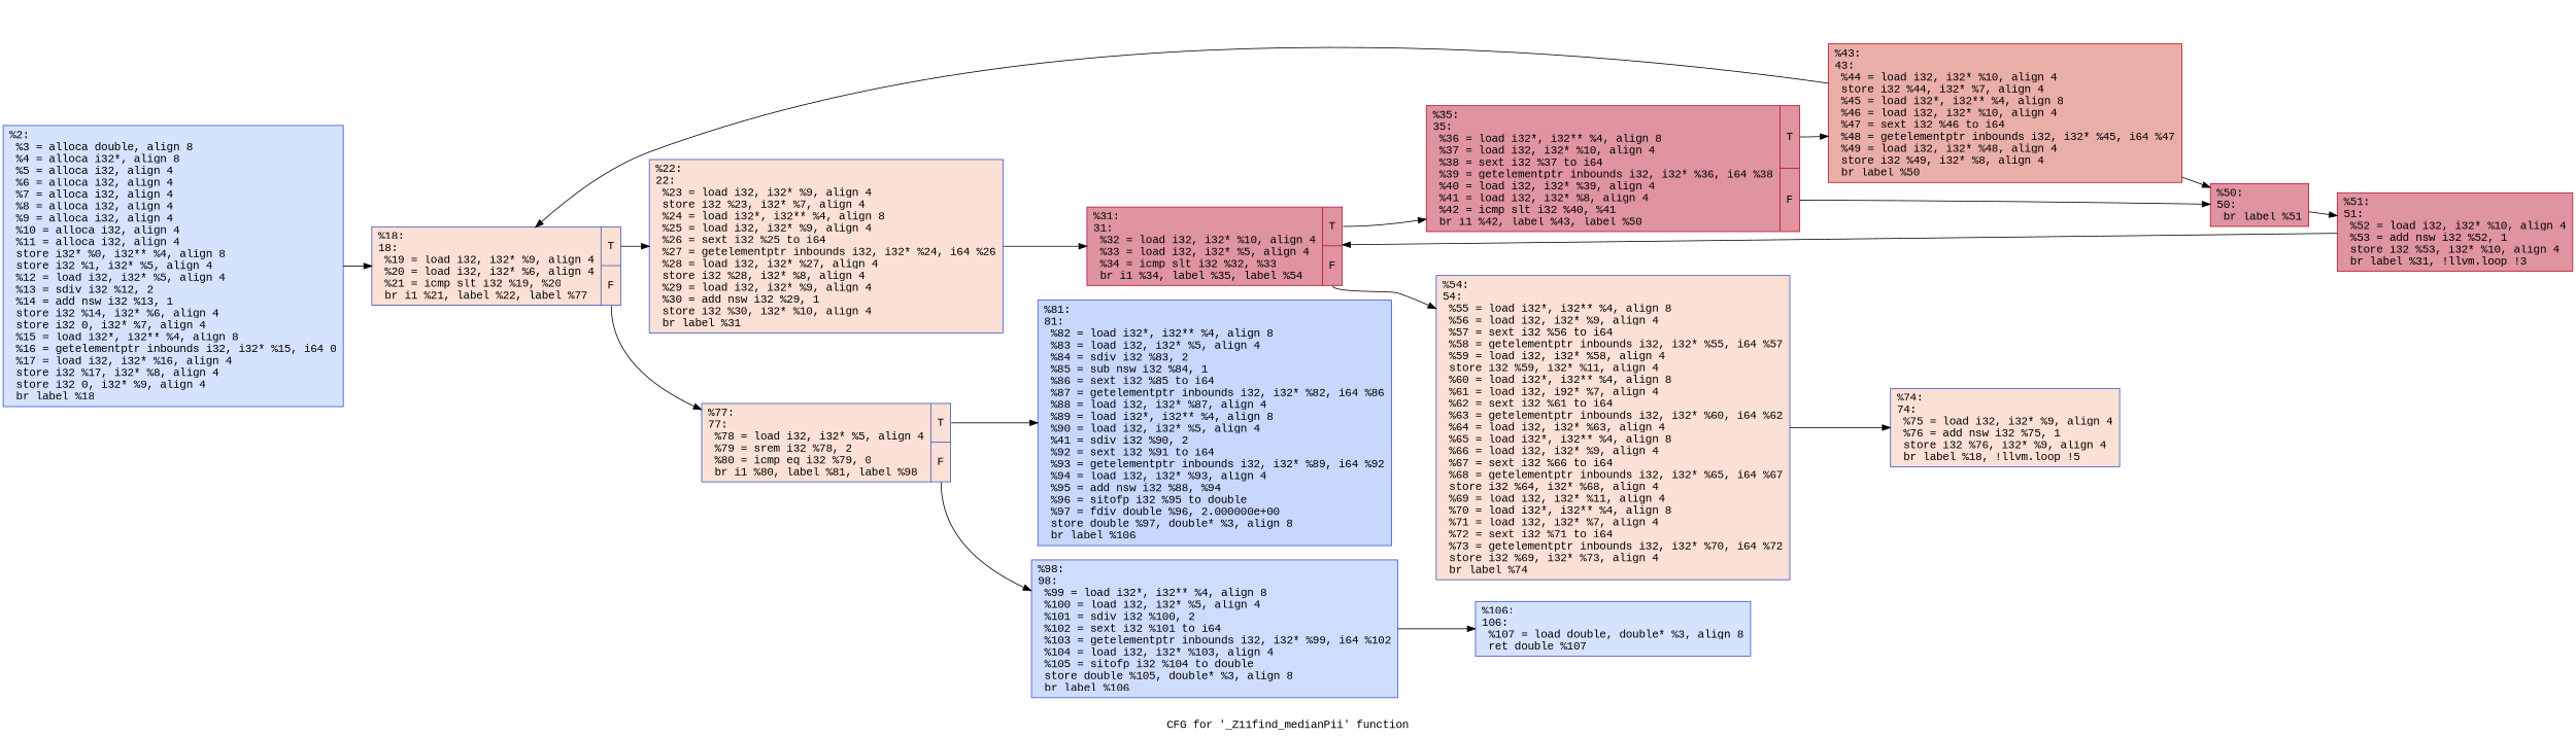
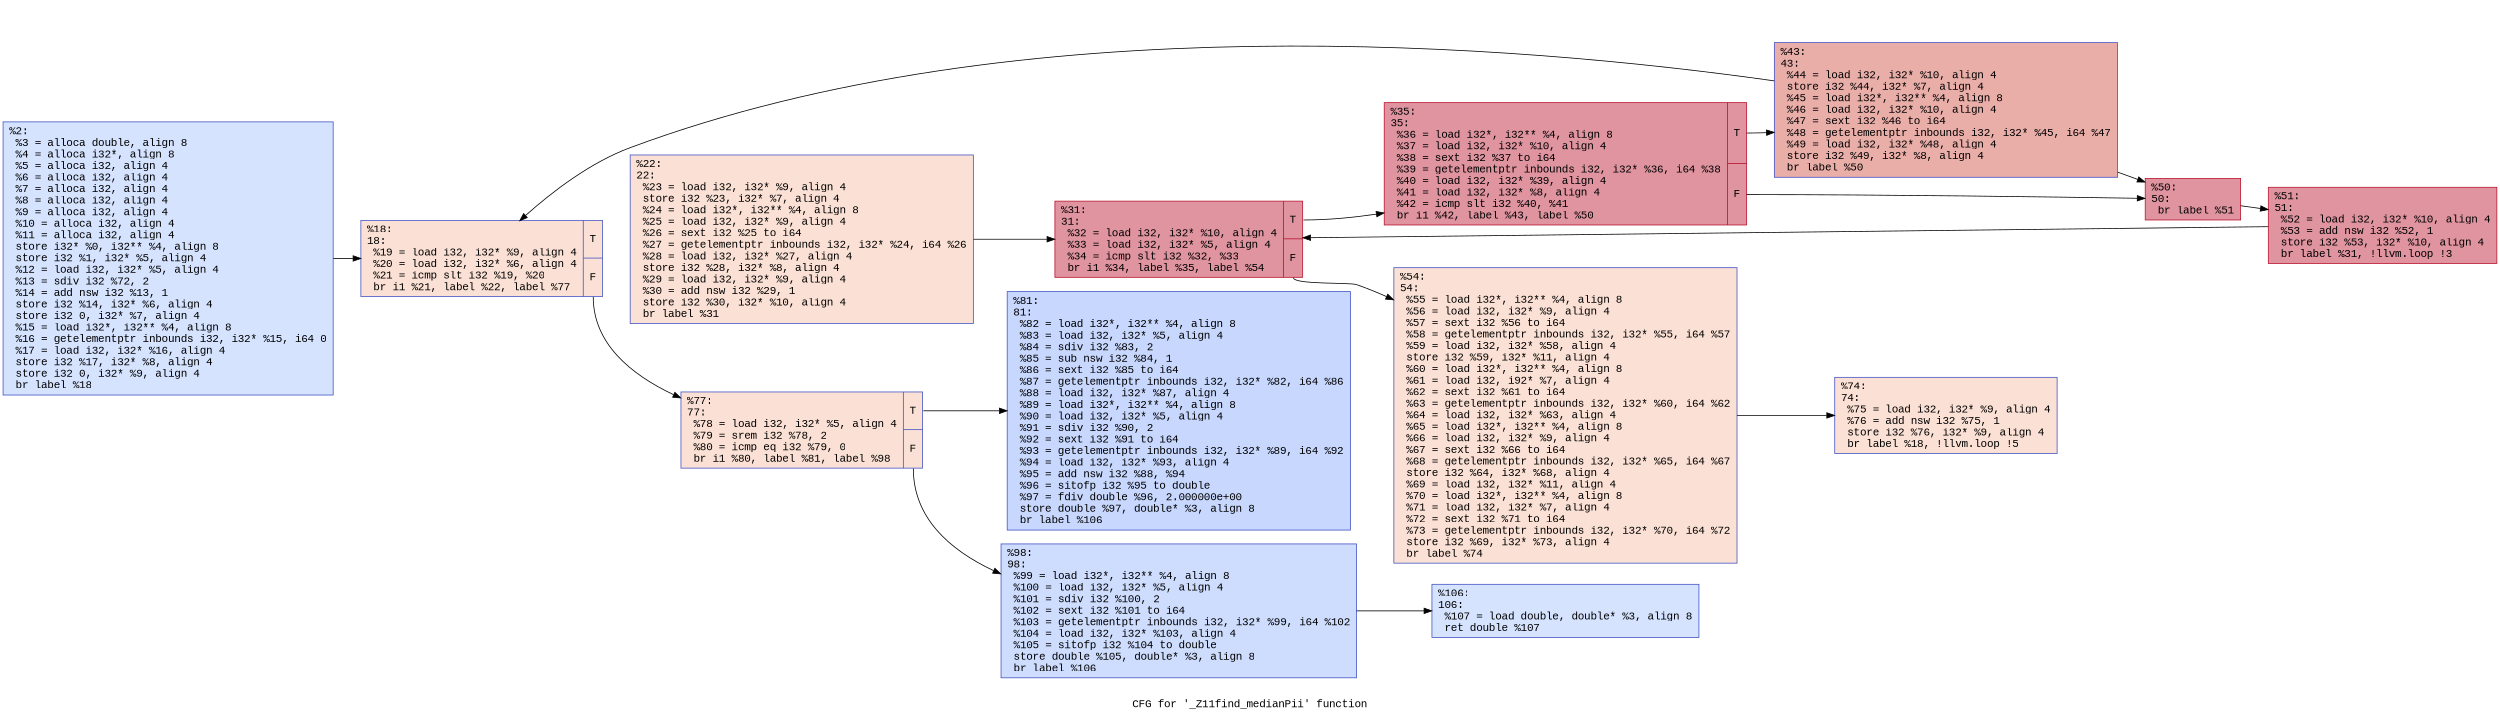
  digraph {
    fontname="Liberation Mono"
    label="CFG for '_Z11find_medianPii' function"
    rankdir=LR
    node [color="#3d50c3ff" fillcolor="#f7bca170" fontname="Liberation Mono" shape=record style=filled]
    edge [fontname="Liberation Mono"]
-   n1 [fillcolor="#a1c0ff70" label="{%2:\l  %3 = alloca double, align 8\l  %4 = alloca i32*, align 8\l  %5 = alloca i32, align 4\l  %6 = alloca i32, align 4\l  %7 = alloca i32, align 4\l  %8 = alloca i32, align 4\l  %9 = alloca i32, align 4\l  %10 = alloca i32, align 4\l  %11 = alloca i32, align 4\l  store i32* %0, i32** %4, align 8\l  store i32 %1, i32* %5, align 4\l  %12 = load i32, i32* %5, align 4\l  %13 = sdiv i32 %12, 2\l  %14 = add nsw i32 %13, 1\l  store i32 %14, i32* %6, align 4\l  store i32 0, i32* %7, align 4\l  %15 = load i32*, i32** %4, align 8\l  %16 = getelementptr inbounds i32, i32* %15, i64 0\l  %17 = load i32, i32* %16, align 4\l  store i32 %17, i32* %8, align 4\l  store i32 0, i32* %9, align 4\l  br label %18\l}"]
+   n1 [fillcolor="#a1c0ff70" label="{%2:\l  %3 = alloca double, align 8\l  %4 = alloca i32*, align 8\l  %5 = alloca i32, align 4\l  %6 = alloca i32, align 4\l  %7 = alloca i32, align 4\l  %8 = alloca i32, align 4\l  %9 = alloca i32, align 4\l  %10 = alloca i32, align 4\l  %11 = alloca i32, align 4\l  store i32* %0, i32** %4, align 8\l  store i32 %1, i32* %5, align 4\l  %12 = load i32, i32* %5, align 4\l  %13 = sdiv i32 %72, 2\l  %14 = add nsw i32 %13, 1\l  store i32 %14, i32* %6, align 4\l  store i32 0, i32* %7, align 4\l  %15 = load i32*, i32** %4, align 8\l  %16 = getelementptr inbounds i32, i32* %15, i64 0\l  %17 = load i32, i32* %16, align 4\l  store i32 %17, i32* %8, align 4\l  store i32 0, i32* %9, align 4\l  br label %18\l}"]
    n2 [label="{%18:\l18:                                               \l  %19 = load i32, i32* %9, align 4\l  %20 = load i32, i32* %6, align 4\l  %21 = icmp slt i32 %19, %20\l  br i1 %21, label %22, label %77\l|{<s0>T|<s1>F}}"]
    n3 [label="{%22:\l22:                                               \l  %23 = load i32, i32* %9, align 4\l  store i32 %23, i32* %7, align 4\l  %24 = load i32*, i32** %4, align 8\l  %25 = load i32, i32* %9, align 4\l  %26 = sext i32 %25 to i64\l  %27 = getelementptr inbounds i32, i32* %24, i64 %26\l  %28 = load i32, i32* %27, align 4\l  store i32 %28, i32* %8, align 4\l  %29 = load i32, i32* %9, align 4\l  %30 = add nsw i32 %29, 1\l  store i32 %30, i32* %10, align 4\l  br label %31\l}"]
    n4 [label="{%77:\l77:                                               \l  %78 = load i32, i32* %5, align 4\l  %79 = srem i32 %78, 2\l  %80 = icmp eq i32 %79, 0\l  br i1 %80, label %81, label %98\l|{<s0>T|<s1>F}}"]
    n5 [color="#b70d28ff" fillcolor="#b70d2870" label="{%31:\l31:                                               \l  %32 = load i32, i32* %10, align 4\l  %33 = load i32, i32* %5, align 4\l  %34 = icmp slt i32 %32, %33\l  br i1 %34, label %35, label %54\l|{<s0>T|<s1>F}}"]
-   n6 [fillcolor="#81a4fb70" label="{%81:\l81:                                               \l  %82 = load i32*, i32** %4, align 8\l  %83 = load i32, i32* %5, align 4\l  %84 = sdiv i32 %83, 2\l  %85 = sub nsw i32 %84, 1\l  %86 = sext i32 %85 to i64\l  %87 = getelementptr inbounds i32, i32* %82, i64 %86\l  %88 = load i32, i32* %87, align 4\l  %89 = load i32*, i32** %4, align 8\l  %90 = load i32, i32* %5, align 4\l  %41 = sdiv i32 %90, 2\l  %92 = sext i32 %91 to i64\l  %93 = getelementptr inbounds i32, i32* %89, i64 %92\l  %94 = load i32, i32* %93, align 4\l  %95 = add nsw i32 %88, %94\l  %96 = sitofp i32 %95 to double\l  %97 = fdiv double %96, 2.000000e+00\l  store double %97, double* %3, align 8\l  br label %106\l}"]
+   n6 [fillcolor="#81a4fb70" label="{%81:\l81:                                               \l  %82 = load i32*, i32** %4, align 8\l  %83 = load i32, i32* %5, align 4\l  %84 = sdiv i32 %83, 2\l  %85 = sub nsw i32 %84, 1\l  %86 = sext i32 %85 to i64\l  %87 = getelementptr inbounds i32, i32* %82, i64 %86\l  %88 = load i32, i32* %87, align 4\l  %89 = load i32*, i32** %4, align 8\l  %90 = load i32, i32* %5, align 4\l  %91 = sdiv i32 %90, 2\l  %92 = sext i32 %91 to i64\l  %93 = getelementptr inbounds i32, i32* %89, i64 %92\l  %94 = load i32, i32* %93, align 4\l  %95 = add nsw i32 %88, %94\l  %96 = sitofp i32 %95 to double\l  %97 = fdiv double %96, 2.000000e+00\l  store double %97, double* %3, align 8\l  br label %106\l}"]
    n7 [fillcolor="#8fb1fe70" label="{%98:\l98:                                               \l  %99 = load i32*, i32** %4, align 8\l  %100 = load i32, i32* %5, align 4\l  %101 = sdiv i32 %100, 2\l  %102 = sext i32 %101 to i64\l  %103 = getelementptr inbounds i32, i32* %99, i64 %102\l  %104 = load i32, i32* %103, align 4\l  %105 = sitofp i32 %104 to double\l  store double %105, double* %3, align 8\l  br label %106\l}"]
    n8 [color="#b70d28ff" fillcolor="#b70d2870" label="{%35:\l35:                                               \l  %36 = load i32*, i32** %4, align 8\l  %37 = load i32, i32* %10, align 4\l  %38 = sext i32 %37 to i64\l  %39 = getelementptr inbounds i32, i32* %36, i64 %38\l  %40 = load i32, i32* %39, align 4\l  %41 = load i32, i32* %8, align 4\l  %42 = icmp slt i32 %40, %41\l  br i1 %42, label %43, label %50\l|{<s0>T|<s1>F}}"]
    n9 [label="{%54:\l54:                                               \l  %55 = load i32*, i32** %4, align 8\l  %56 = load i32, i32* %9, align 4\l  %57 = sext i32 %56 to i64\l  %58 = getelementptr inbounds i32, i32* %55, i64 %57\l  %59 = load i32, i32* %58, align 4\l  store i32 %59, i32* %11, align 4\l  %60 = load i32*, i32** %4, align 8\l  %61 = load i32, i92* %7, align 4\l  %62 = sext i32 %61 to i64\l  %63 = getelementptr inbounds i32, i32* %60, i64 %62\l  %64 = load i32, i32* %63, align 4\l  %65 = load i32*, i32** %4, align 8\l  %66 = load i32, i32* %9, align 4\l  %67 = sext i32 %66 to i64\l  %68 = getelementptr inbounds i32, i32* %65, i64 %67\l  store i32 %64, i32* %68, align 4\l  %69 = load i32, i32* %11, align 4\l  %70 = load i32*, i32** %4, align 8\l  %71 = load i32, i32* %7, align 4\l  %72 = sext i32 %71 to i64\l  %73 = getelementptr inbounds i32, i32* %70, i64 %72\l  store i32 %69, i32* %73, align 4\l  br label %74\l}"]
    n10 [fillcolor="#a1c0ff70" label="{%106:\l106:                                              \l  %107 = load double, double* %3, align 8\l  ret double %107\l}"]
-   n11 [color="#b70d28ff" fillcolor="#d0473d70" label="{%43:\l43:                                               \l  %44 = load i32, i32* %10, align 4\l  store i32 %44, i32* %7, align 4\l  %45 = load i32*, i32** %4, align 8\l  %46 = load i32, i32* %10, align 4\l  %47 = sext i32 %46 to i64\l  %48 = getelementptr inbounds i32, i32* %45, i64 %47\l  %49 = load i32, i32* %48, align 4\l  store i32 %49, i32* %8, align 4\l  br label %50\l}"]
+   n11 [fillcolor="#d0473d70" label="{%43:\l43:                                               \l  %44 = load i32, i32* %10, align 4\l  store i32 %44, i32* %7, align 4\l  %45 = load i32*, i32** %4, align 8\l  %46 = load i32, i32* %10, align 4\l  %47 = sext i32 %46 to i64\l  %48 = getelementptr inbounds i32, i32* %45, i64 %47\l  %49 = load i32, i32* %48, align 4\l  store i32 %49, i32* %8, align 4\l  br label %50\l}"]
    n12 [color="#b70d28ff" fillcolor="#b70d2870" label="{%50:\l50:                                               \l  br label %51\l}"]
    n13 [label="{%74:\l74:                                               \l  %75 = load i32, i32* %9, align 4\l  %76 = add nsw i32 %75, 1\l  store i32 %76, i32* %9, align 4\l  br label %18, !llvm.loop !5\l}"]
    n14 [color="#b70d28ff" fillcolor="#b70d2870" label="{%51:\l51:                                               \l  %52 = load i32, i32* %10, align 4\l  %53 = add nsw i32 %52, 1\l  store i32 %53, i32* %10, align 4\l  br label %31, !llvm.loop !3\l}"]
    n1 -> n2
-   n2 -> n3 [tailport=s0]
    n2 -> n4 [tailport=s1]
    n3 -> n5
    n4 -> n6 [tailport=s0]
    n4 -> n7 [tailport=s1]
    n5 -> n8 [tailport=s0]
    n5 -> n9 [tailport=s1]
    n7 -> n10
    n8 -> n11 [tailport=s0]
    n8 -> n12 [tailport=s1]
    n9 -> n13
    n11 -> n2
    n11 -> n12
    n12 -> n14
    n14 -> n5
  }
